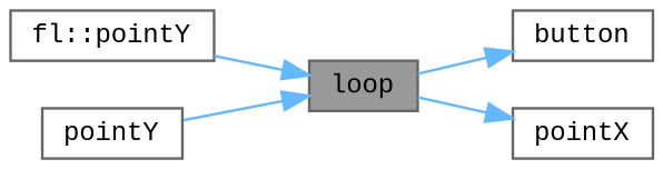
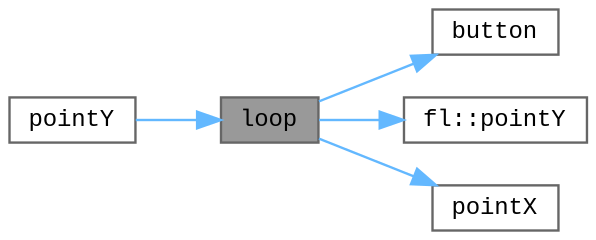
  digraph {
    fontname="Liberation Mono"
    rankdir=LR
    node [color=grey40 fillcolor=white fontname="Liberation Mono" fontsize=10 shape=box style=filled]
    edge [color=steelblue1 fontname="Liberation Mono" fontsize=10 labelfontname=Helvetica labelfontsize=10 style=solid]
    n1 [color=gray40 fillcolor=grey60 fontcolor=black height=0.2 label=loop width=0.4]
    n2 [height=0.2 label=button width=0.4]
    n3 [height=0.2 label="fl::pointY" width=0.4]
    n4 [height=0.2 label=pointX width=0.4]
    n5 [height=0.2 label=pointY width=0.4]
    n1 -> n2
-   n3 -> n1
+   n1 -> n3
    n1 -> n4
    n5 -> n1
  }
